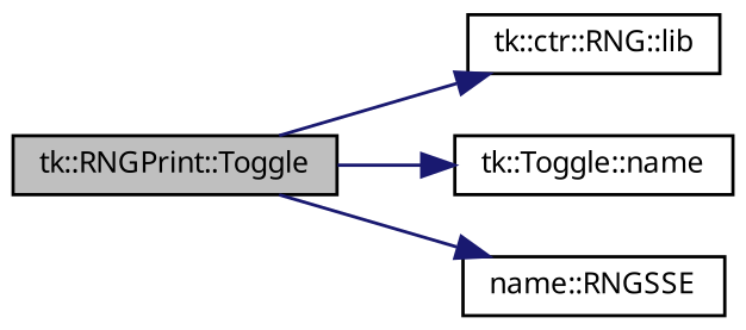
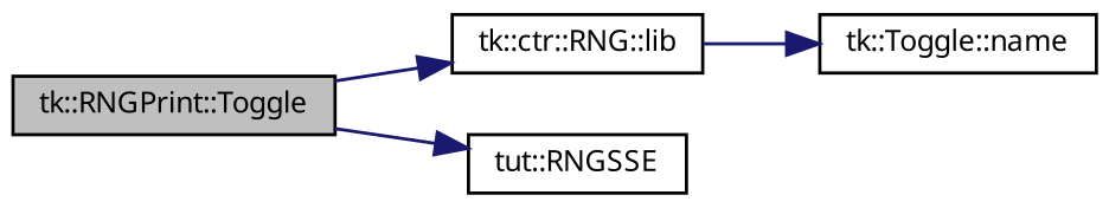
  digraph {
    rankdir=LR
    node [color=black fontname="sans-serif" fontsize=9 shape=record]
    edge [color=midnightblue fontname="sans-serif" fontsize=9 labelfontname="sans-serif" labelfontsize=9 style=solid]
    n1 [fillcolor=grey75 fontcolor=black height=0.2 label="tk::RNGPrint::Toggle" style=filled width=0.4]
    n2 [height=0.2 label="tk::ctr::RNG::lib" width=0.4]
    n3 [height=0.2 label="tk::Toggle::name" width=0.4]
-   n4 [height=0.2 label="name::RNGSSE" width=0.4]
+   n4 [height=0.2 label="tut::RNGSSE" width=0.4]
    n1 -> n2
-   n1 -> n3
+   n2 -> n3
    n1 -> n4
  }
